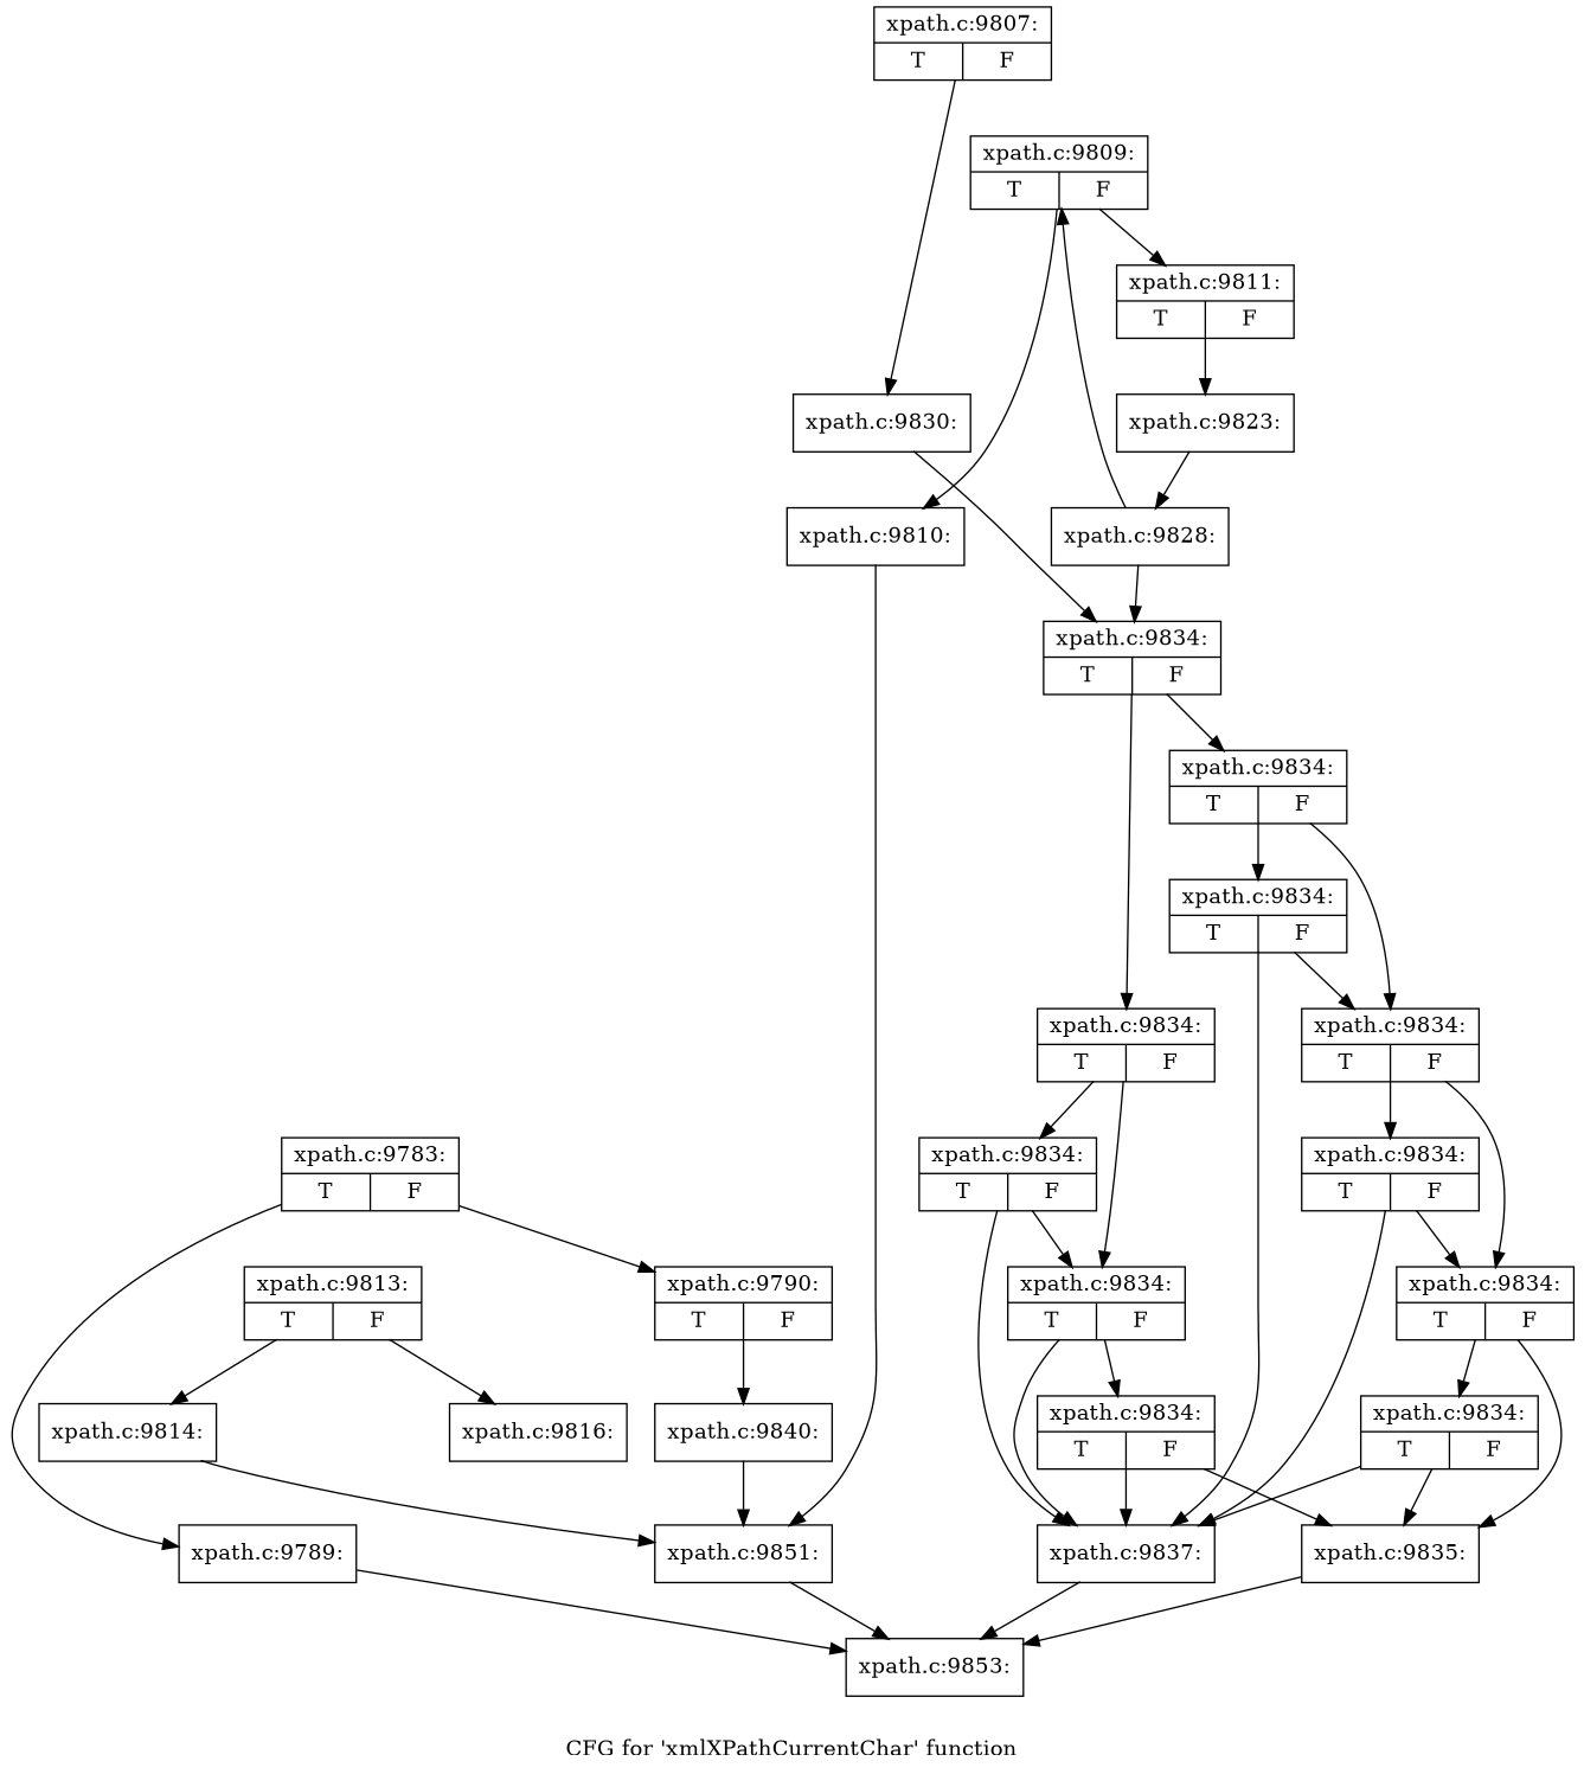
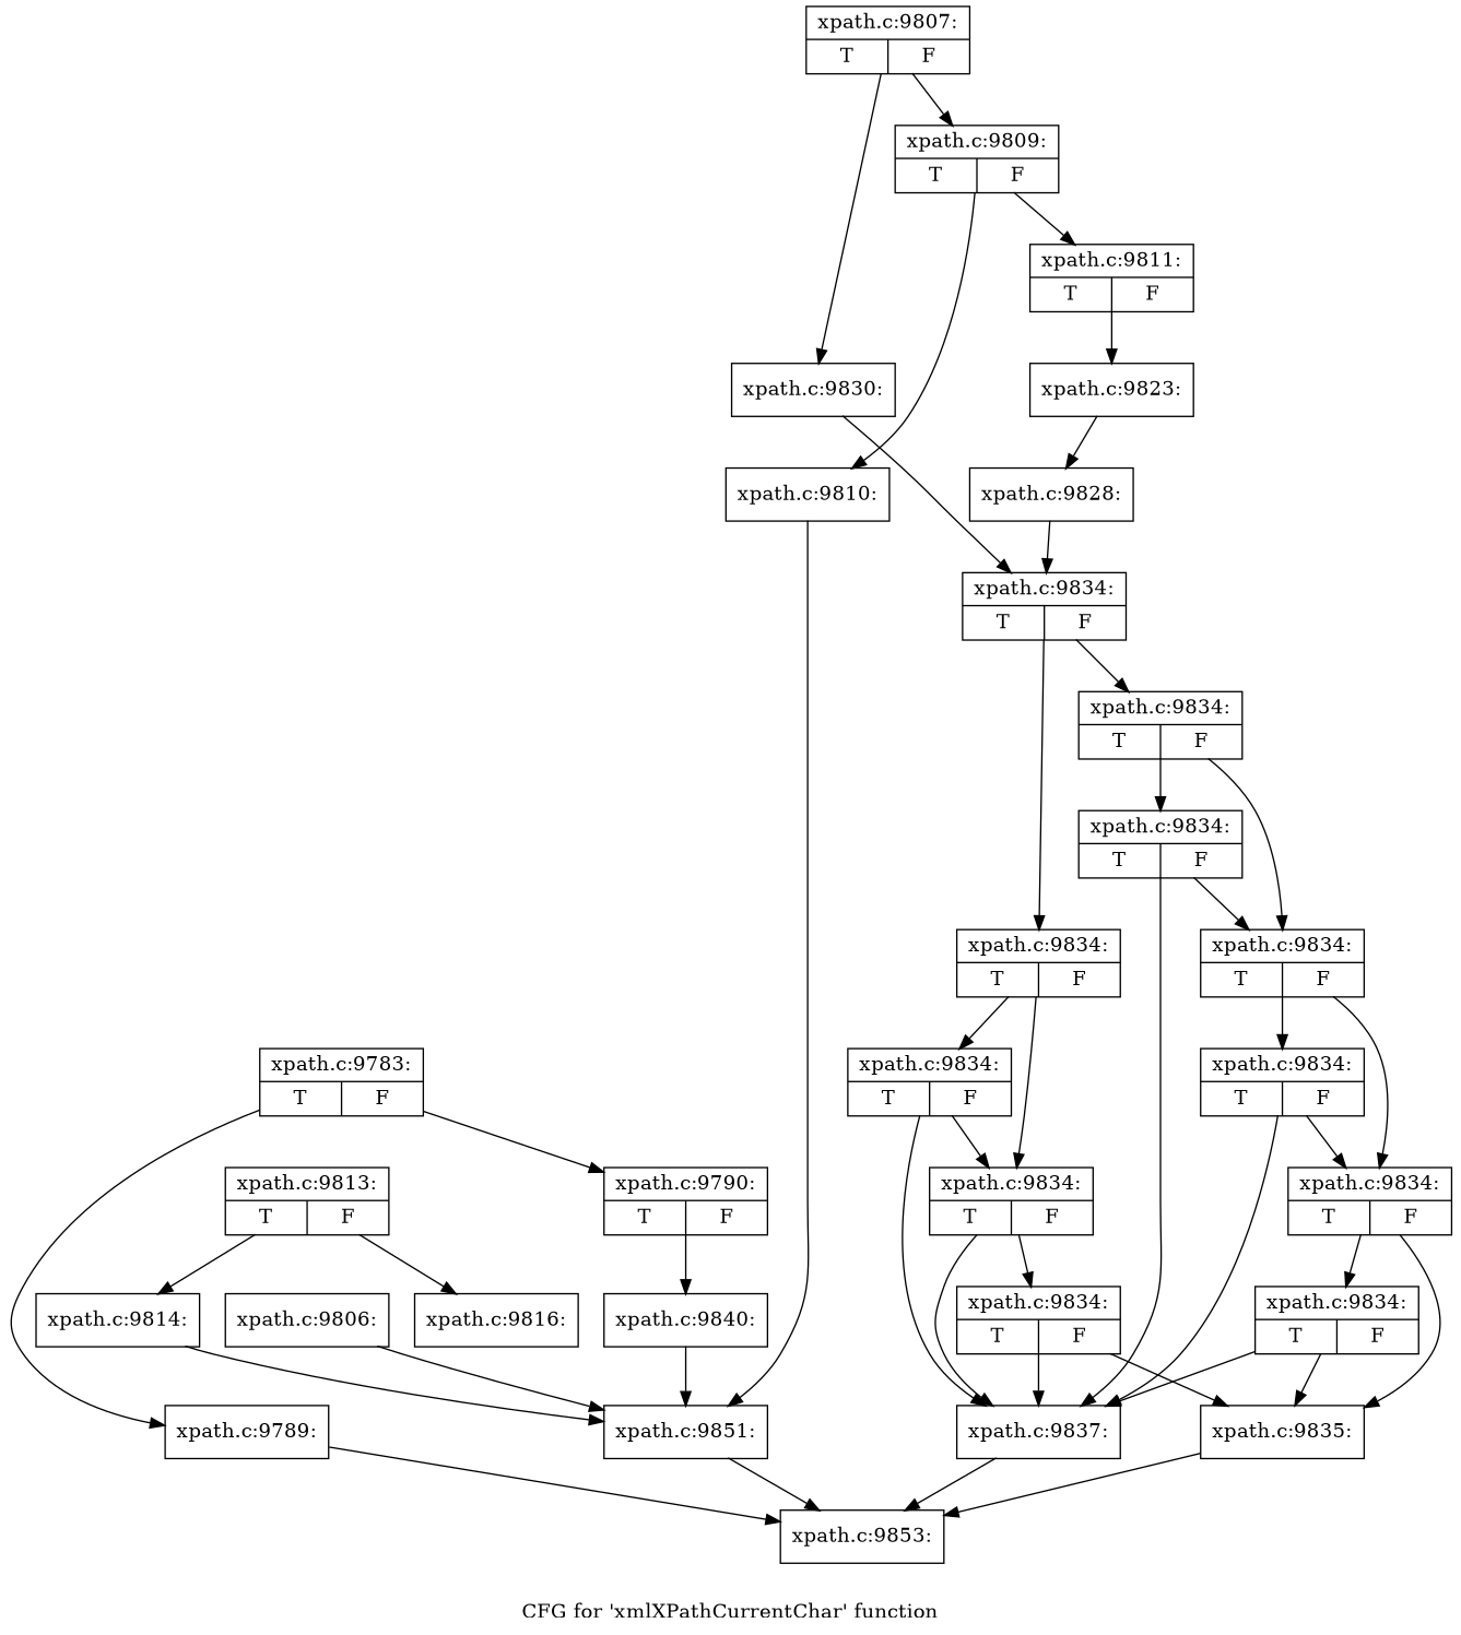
  digraph {
    label="CFG for 'xmlXPathCurrentChar' function"
    node [shape=record]
    n1 [label="{xpath.c:9783:|{<s0>T|<s1>F}}"]
    n2 [label="{xpath.c:9789:}"]
    n3 [label="{xpath.c:9790:|{<s0>T|<s1>F}}"]
    n4 [label="{xpath.c:9853:}"]
    n5 [label="{xpath.c:9840:}"]
    n6 [label="{xpath.c:9851:}"]
+   n7 [label="{xpath.c:9806:}"]
    n8 [label="{xpath.c:9807:|{<s0>T|<s1>F}}"]
    n9 [label="{xpath.c:9809:|{<s0>T|<s1>F}}"]
    n10 [label="{xpath.c:9830:}"]
    n11 [label="{xpath.c:9810:}"]
    n12 [label="{xpath.c:9811:|{<s0>T|<s1>F}}"]
    n13 [label="{xpath.c:9834:|{<s0>T|<s1>F}}"]
    n14 [label="{xpath.c:9823:}"]
    n15 [label="{xpath.c:9834:|{<s0>T|<s1>F}}"]
    n16 [label="{xpath.c:9834:|{<s0>T|<s1>F}}"]
    n17 [label="{xpath.c:9828:}"]
    n18 [label="{xpath.c:9814:}"]
    n19 [label="{xpath.c:9813:|{<s0>T|<s1>F}}"]
    n20 [label="{xpath.c:9816:}"]
    n21 [label="{xpath.c:9834:|{<s0>T|<s1>F}}"]
    n22 [label="{xpath.c:9834:|{<s0>T|<s1>F}}"]
    n23 [label="{xpath.c:9834:|{<s0>T|<s1>F}}"]
    n24 [label="{xpath.c:9834:|{<s0>T|<s1>F}}"]
    n25 [label="{xpath.c:9837:}"]
    n26 [label="{xpath.c:9834:|{<s0>T|<s1>F}}"]
    n27 [label="{xpath.c:9834:|{<s0>T|<s1>F}}"]
    n28 [label="{xpath.c:9834:|{<s0>T|<s1>F}}"]
    n29 [label="{xpath.c:9835:}"]
    n30 [label="{xpath.c:9834:|{<s0>T|<s1>F}}"]
    n1 -> n2
    n1 -> n3
    n2 -> n4
    n3 -> n5
    n5 -> n6
    n6 -> n4
-   n17 -> n9
+   n7 -> n6
+   n8 -> n9
    n8 -> n10
    n9 -> n11
    n9 -> n12
    n10 -> n13
    n11 -> n6
    n12 -> n14
    n13 -> n15
    n13 -> n16
    n14 -> n17
    n15 -> n21
    n15 -> n22
    n16 -> n23
    n16 -> n24
    n17 -> n13
    n18 -> n6
    n19 -> n18
    n19 -> n20
    n21 -> n22
    n21 -> n25
    n22 -> n25
    n22 -> n26
    n23 -> n24
    n23 -> n25
    n24 -> n27
    n24 -> n28
    n25 -> n4
    n26 -> n25
    n26 -> n29
    n27 -> n25
    n27 -> n28
    n28 -> n29
    n28 -> n30
    n29 -> n4
    n30 -> n25
    n30 -> n29
  }
